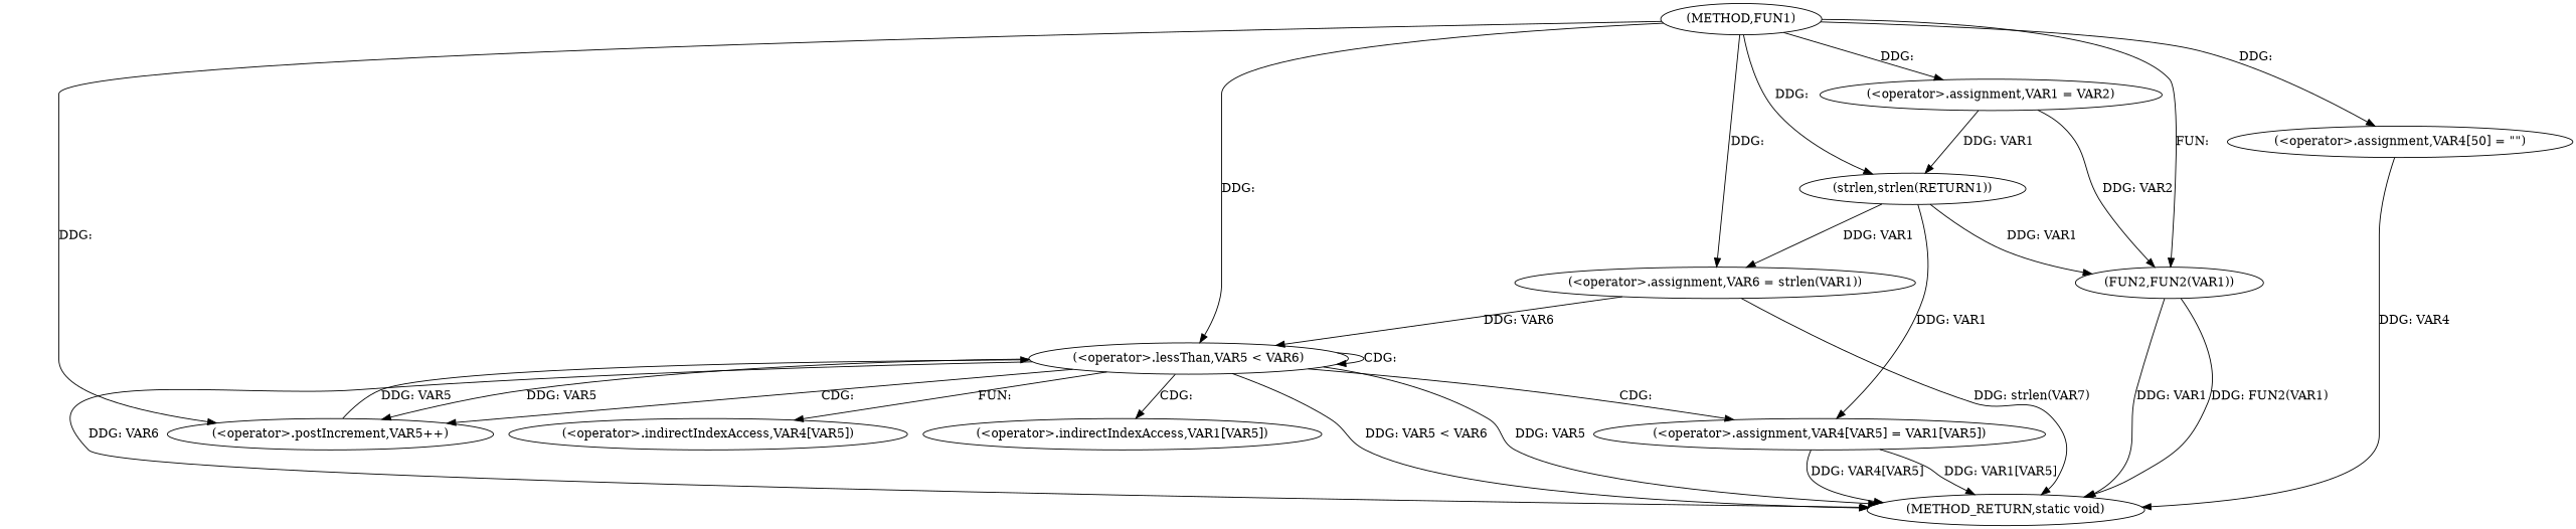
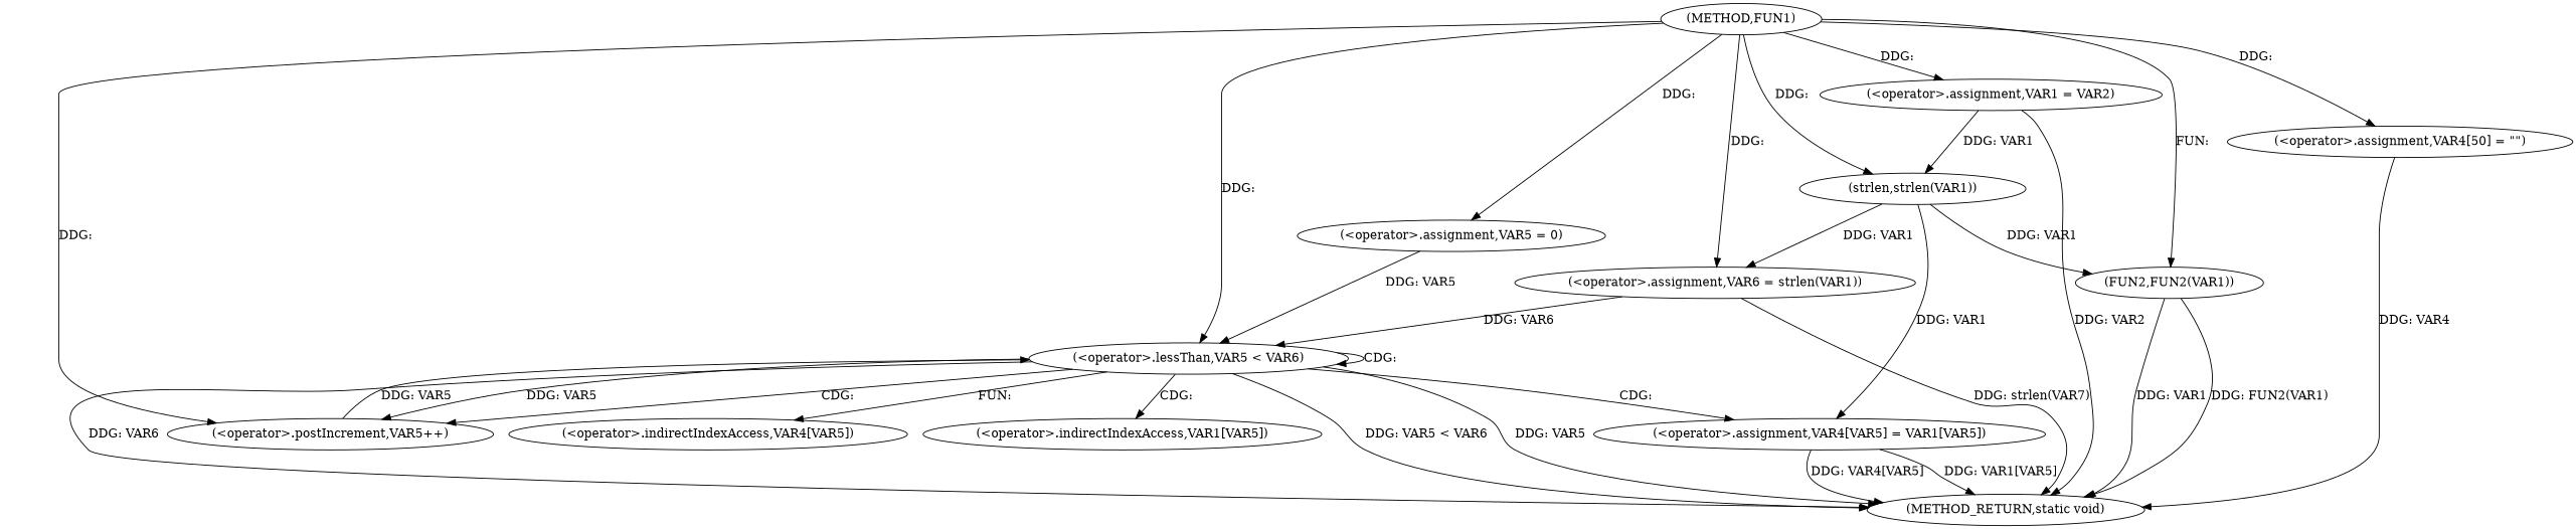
  digraph {
    n1 [label="(METHOD,FUN1)"]
    n2 [label="(<operator>.assignment,VAR1 = VAR2)"]
    n3 [label="(<operator>.assignment,VAR4[50] = \"\")"]
    n4 [label="(<operator>.assignment,VAR6 = strlen(VAR1))"]
-   n5 [label="(strlen,strlen(RETURN1))"]
+   n5 [label="(strlen,strlen(VAR1))"]
+   n6 [label="(<operator>.assignment,VAR5 = 0)"]
    n7 [label="(<operator>.lessThan,VAR5 < VAR6)"]
    n8 [label="(<operator>.postIncrement,VAR5++)"]
    n9 [label="(FUN2,FUN2(VAR1))"]
    n10 [label="(METHOD_RETURN,static void)"]
    n11 [label="(<operator>.assignment,VAR4[VAR5] = VAR1[VAR5])"]
    n12 [label="(<operator>.indirectIndexAccess,VAR4[VAR5])"]
    n13 [label="(<operator>.indirectIndexAccess,VAR1[VAR5])"]
    n1 -> n2 [label="DDG: "]
    n1 -> n3 [label="DDG: "]
    n1 -> n4 [label="DDG: "]
    n1 -> n5 [label="DDG: "]
+   n1 -> n6 [label="DDG: "]
    n1 -> n7 [label="DDG: "]
    n1 -> n8 [label="DDG: "]
    n1 -> n9 [label="FUN: "]
    n2 -> n5 [label="DDG: VAR1"]
-   n2 -> n9 [label="DDG: VAR2"]
+   n2 -> n10 [label="DDG: VAR2"]
    n3 -> n10 [label="DDG: VAR4"]
    n4 -> n7 [label="DDG: VAR6"]
    n4 -> n10 [label="DDG: strlen(VAR7)"]
    n5 -> n4 [label="DDG: VAR1"]
    n5 -> n9 [label="DDG: VAR1"]
    n5 -> n11 [label="DDG: VAR1"]
+   n6 -> n7 [label="DDG: VAR5"]
    n7 -> n7 [label="CDG: "]
    n7 -> n8 [label="DDG: VAR5"]
    n7 -> n8 [label="CDG: "]
    n7 -> n10 [label="DDG: VAR5 < VAR6"]
    n7 -> n10 [label="DDG: VAR5"]
    n7 -> n10 [label="DDG: VAR6"]
    n7 -> n11 [label="CDG: "]
    n7 -> n12 [label="FUN: "]
    n7 -> n13 [label="CDG: "]
    n8 -> n7 [label="DDG: VAR5"]
    n9 -> n10 [label="DDG: VAR1"]
    n9 -> n10 [label="DDG: FUN2(VAR1)"]
    n11 -> n10 [label="DDG: VAR4[VAR5]"]
    n11 -> n10 [label="DDG: VAR1[VAR5]"]
  }
